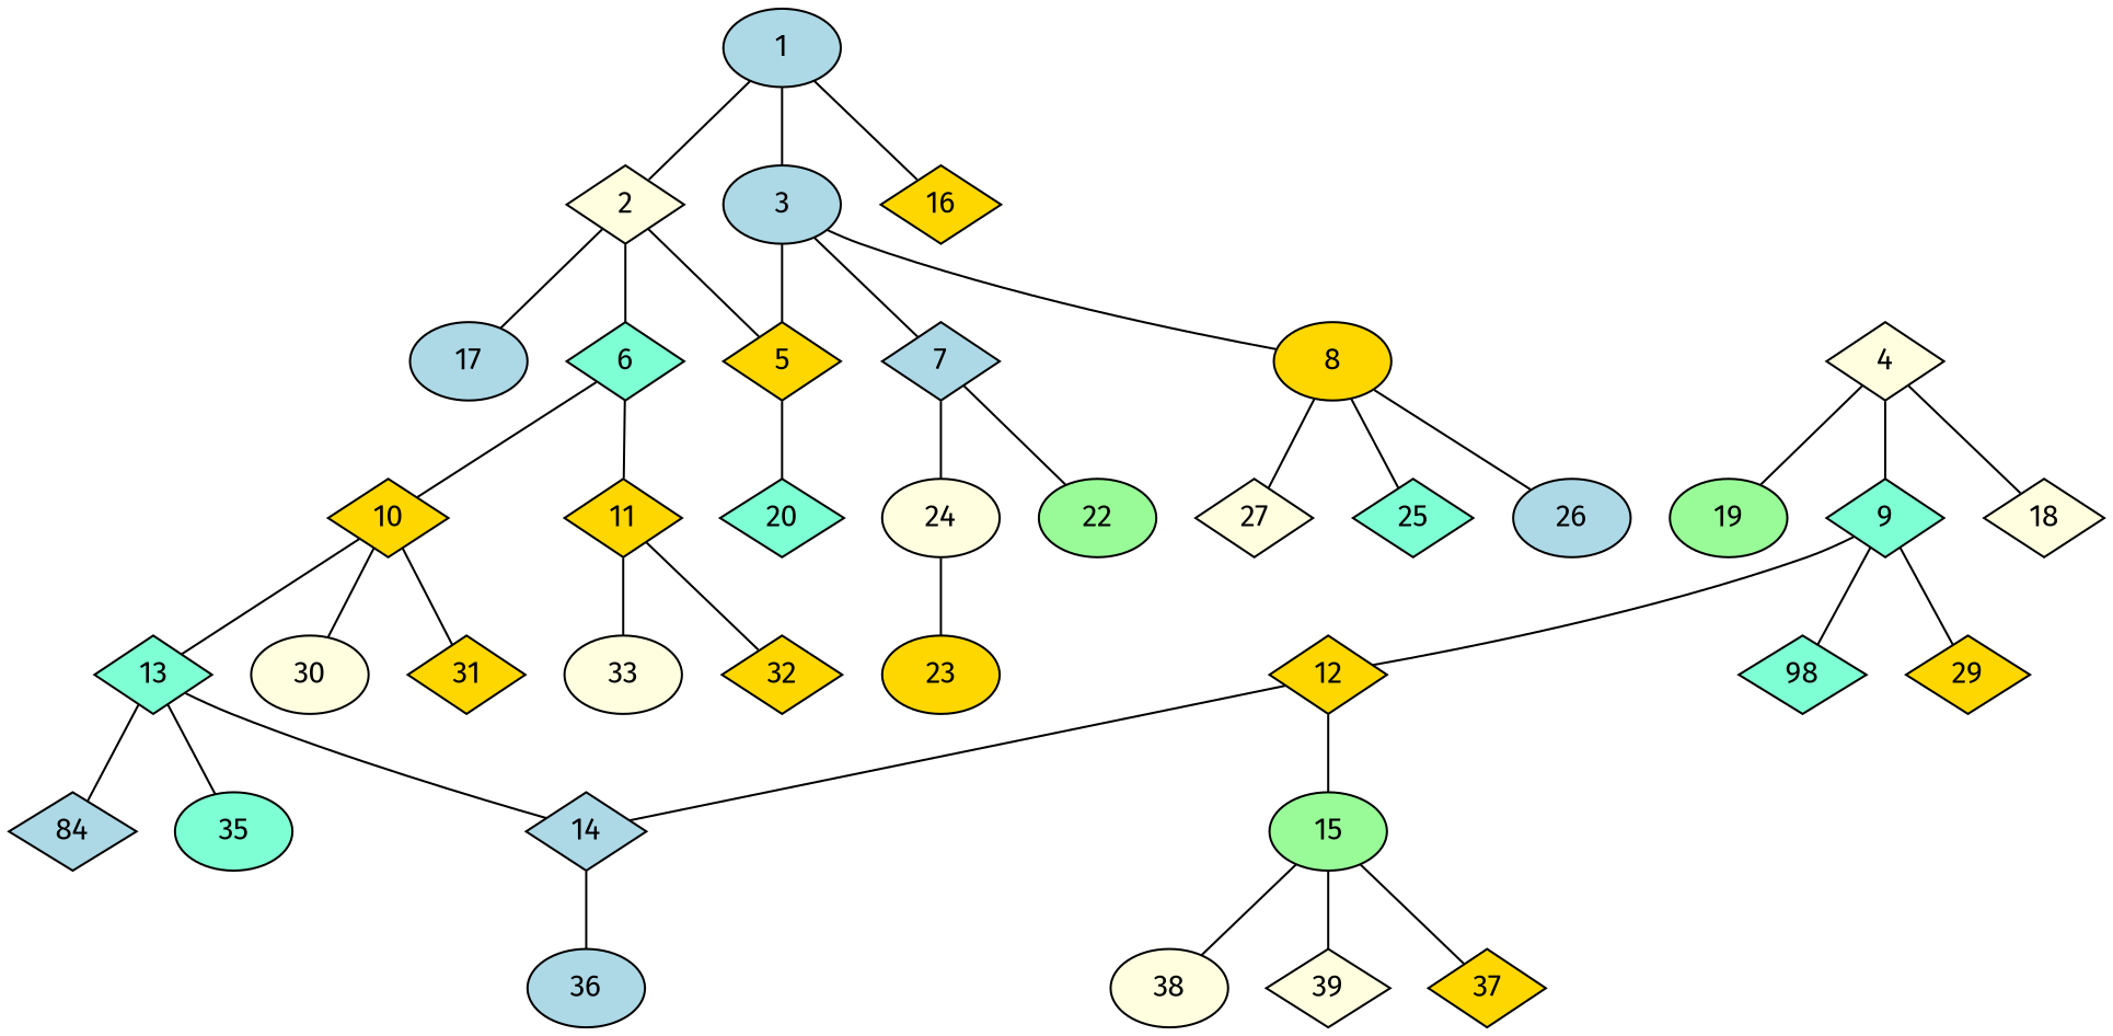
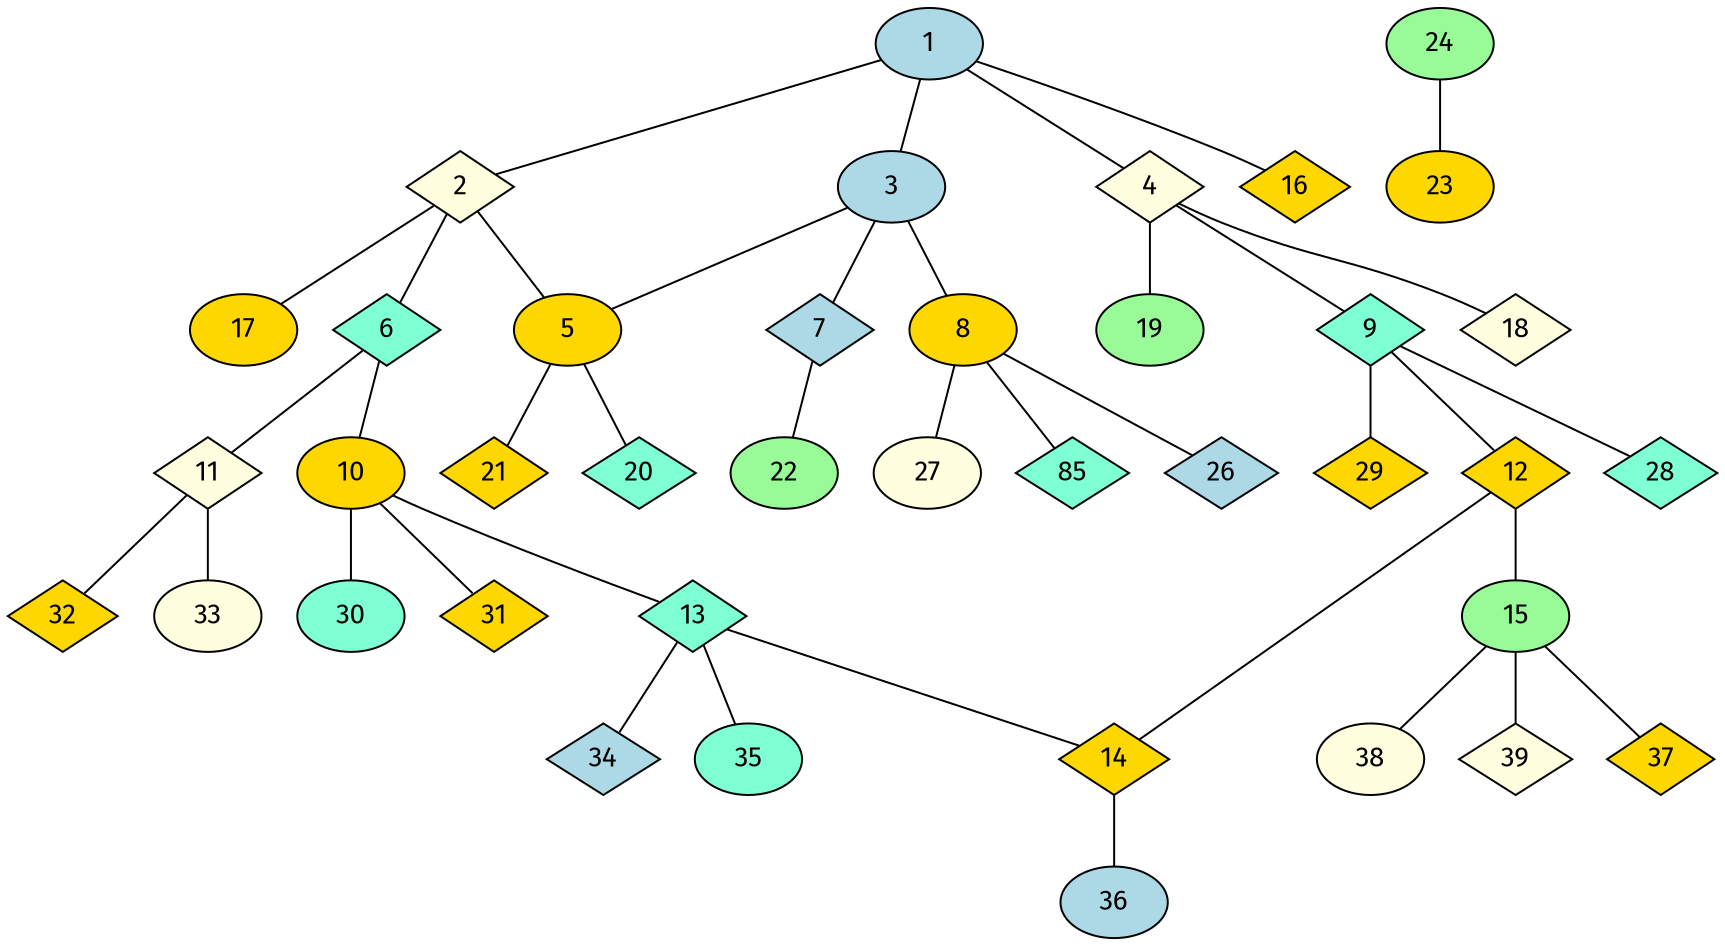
  graph {
    fontname="Fira Sans"
    node [chem=H fillcolor=gold fontname="Fira Sans" shape=diamond style=filled]
    edge [fontname="Fira Sans" valence=1]
    1 [chem=C fillcolor=lightblue shape=ellipse]
    2 [chem=C fillcolor=lightyellow]
    3 [chem=C fillcolor=lightblue shape=ellipse]
    4 [chem=C fillcolor=lightyellow]
    16
-   5 [chem=C]
+   5 [chem=C shape=ellipse]
    6 [chem=C fillcolor=aquamarine]
-   17 [fillcolor=lightblue shape=ellipse]
+   17 [shape=ellipse]
    7 [chem=C fillcolor=lightblue]
    8 [chem=C shape=ellipse]
    9 [chem=C fillcolor=aquamarine]
    18 [fillcolor=lightyellow]
    19 [fillcolor=palegreen shape=ellipse]
    20 [fillcolor=aquamarine]
-   10 [chem=C]
-   11 [chem=C]
+   21
+   10 [chem=C shape=ellipse]
+   11 [chem=C fillcolor=lightyellow]
    22 [fillcolor=palegreen shape=ellipse]
-   24 [fillcolor=lightyellow shape=ellipse]
-   25 [fillcolor=aquamarine]
-   26 [fillcolor=lightblue shape=ellipse]
-   27 [fillcolor=lightyellow]
+   24 [fillcolor=palegreen shape=ellipse]
+   25 [fillcolor=aquamarine label=85]
+   26 [fillcolor=lightblue]
+   27 [fillcolor=lightyellow shape=ellipse]
    12 [chem=C]
-   28 [fillcolor=aquamarine label=98]
+   28 [fillcolor=aquamarine]
    29
    13 [chem=C fillcolor=aquamarine]
-   30 [fillcolor=lightyellow shape=ellipse]
+   30 [fillcolor=aquamarine shape=ellipse]
    31
    32
    33 [fillcolor=lightyellow shape=ellipse]
    23 [shape=ellipse]
-   14 [chem=C fillcolor=lightblue]
+   14 [chem=C]
    15 [chem=C fillcolor=palegreen shape=ellipse]
-   34 [fillcolor=lightblue label=84]
+   34 [fillcolor=lightblue]
    35 [fillcolor=aquamarine shape=ellipse]
    36 [fillcolor=lightblue shape=ellipse]
    37
    38 [fillcolor=lightyellow shape=ellipse]
    39 [fillcolor=lightyellow]
    1 -- 2
    1 -- 3
+   1 -- 4
    1 -- 16
    2 -- 5
    2 -- 6
    2 -- 17
    3 -- 5
    3 -- 7
    3 -- 8
    4 -- 9
    4 -- 18
    4 -- 19
    5 -- 20
+   5 -- 21
    6 -- 10
    6 -- 11 [valence=2]
    7 -- 22
-   7 -- 24
    8 -- 25
    8 -- 26
    8 -- 27
    9 -- 12
    9 -- 28
    9 -- 29
    10 -- 13
    10 -- 30
    10 -- 31
    11 -- 32
    11 -- 33
    24 -- 23
    12 -- 14 [valence=2]
    12 -- 15
    13 -- 14
    13 -- 34
    13 -- 35
    14 -- 36
    15 -- 37
    15 -- 38
    15 -- 39
  }
